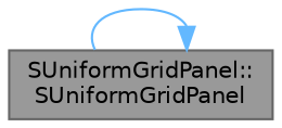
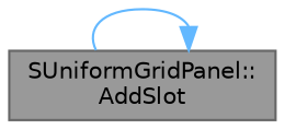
  digraph {
    rankdir=LR
-   n1 [color=gray40 fillcolor=grey60 fontcolor=black fontname=Helvetica fontsize=10 height=0.2 label="SUniformGridPanel::\lSUniformGridPanel" shape=box style=filled width=0.4]
+   n1 [color=gray40 fillcolor=grey60 fontcolor=black fontname=Helvetica fontsize=10 height=0.2 label="SUniformGridPanel::\lAddSlot" shape=box style=filled width=0.4]
    n1 -> n1 [color=steelblue1 fontname=Helvetica fontsize=10 labelfontname=Helvetica labelfontsize=10 style=solid]
  }
